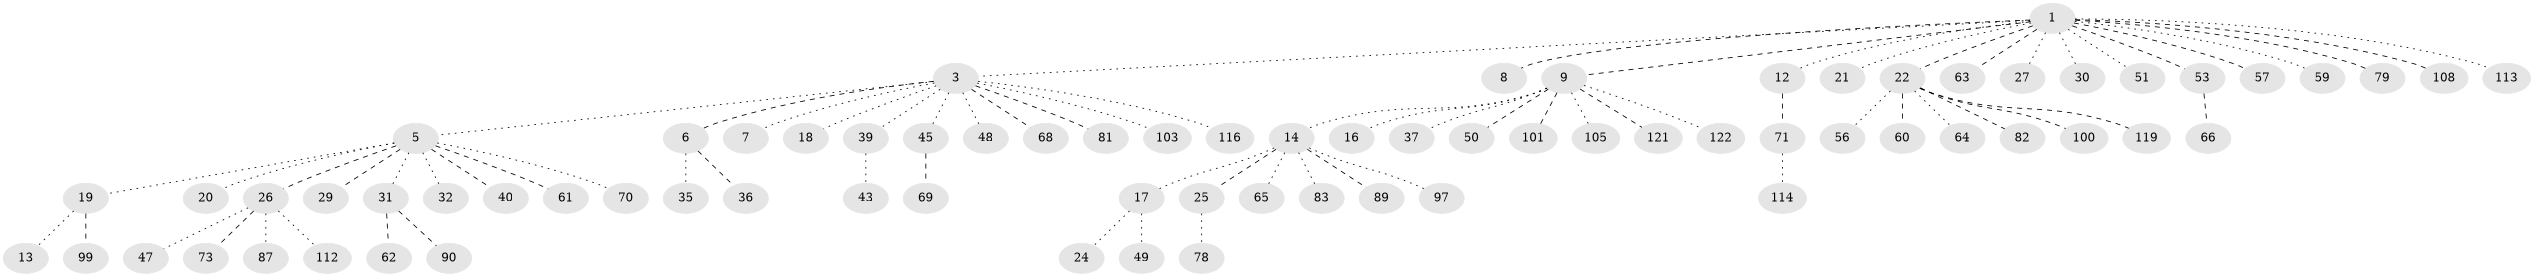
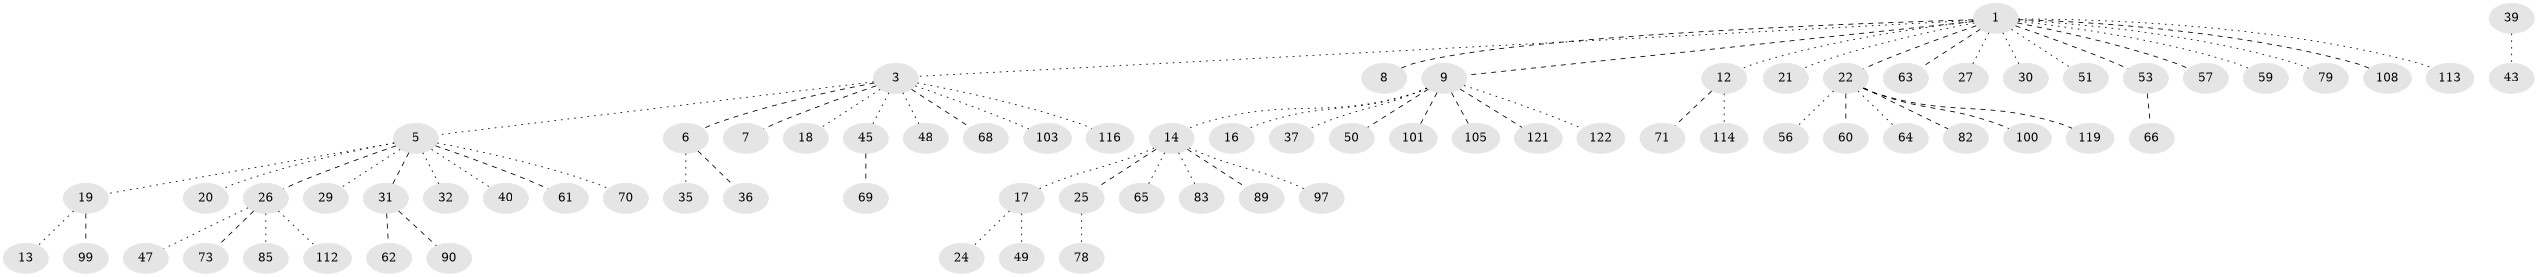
  graph {
    node [color=gray90 style=filled]
    edge [style=dotted]
    1 [super="+2"]
    3 [super="+4"]
    8 [super="+58"]
    9 [super="+10"]
    12
    21 [super="+104"]
    22 [super="+54+46"]
    n8 [label=63]
    27
    30
    51 [super="+109"]
    53
    57 [super="+115+111+93+76"]
    59
    79
    108
    113
    5 [super="+28+106+42+63+41"]
    6 [super="+110+92+55+67+19+33"]
    7 [super="+124"]
    18
    39 [super="+72"]
    45
    48
    68
-   81 [super="+96+86+98"]
    103
    116
    14 [super="+95"]
    16
    37
    50
    101
    105
    121
    122
    71
    114
    56
    60
    64
    82 [super="+117"]
    100
    119 [super="+120"]
    66
    n46 [label=19]
    20
    26
    29
    31
    32
    40
    61
    70
    35
    36 [super="+91+38"]
    43
    69
    13 [super="+15"]
    99
    47
    73
-   85 [label=87]
+   85
    112
    62
    90
    17 [super="+44+34"]
    25
    65
    83
    89
    97
    24
    49
    78
    1 -- 3
    1 -- 8 [style=dashed]
    1 -- 9 [style=dashed]
    1 -- 12
    1 -- 21
    1 -- 22 [style=dashed]
    1 -- n8 [style=dashed]
    1 -- 27
    1 -- 30
    1 -- 51
    1 -- 53 [style=dashed]
    1 -- 57 [style=dashed]
    1 -- 59
-   1 -- 79 [style=dashed]
+   1 -- 79
    1 -- 108 [style=dashed]
    1 -- 113
    3 -- 5
    3 -- 6 [style=dashed]
-   3 -- 7
+   3 -- 7 [style=dashed]
    3 -- 18
-   3 -- 39
    3 -- 45
    3 -- 48
    3 -- 68 [style=dashed]
-   3 -- 81 [style=dashed]
    3 -- 103
    3 -- 116
    9 -- 14
    9 -- 16
    9 -- 37
    9 -- 50 [style=dashed]
    9 -- 101 [style=dashed]
-   9 -- 105
+   9 -- 105 [style=dashed]
    9 -- 121 [style=dashed]
    9 -- 122
    12 -- 71 [style=dashed]
-   71 -- 114
+   12 -- 114
    22 -- 56
    22 -- 60 [style=dashed]
    22 -- 64
    22 -- 82 [style=dashed]
    22 -- 100 [style=dashed]
    22 -- 119 [style=dashed]
    53 -- 66 [style=dashed]
    5 -- n46
    5 -- 20
    5 -- 26 [style=dashed]
-   5 -- 29 [style=dashed]
-   5 -- 31
+   5 -- 29
+   5 -- 31 [style=dashed]
    5 -- 32
-   5 -- 40 [style=dashed]
+   5 -- 40
    5 -- 61 [style=dashed]
    5 -- 70
    6 -- 35
    6 -- 36 [style=dashed]
    39 -- 43
    45 -- 69 [style=dashed]
    14 -- 17
    14 -- 25 [style=dashed]
    14 -- 65
    14 -- 83
    14 -- 89 [style=dashed]
    14 -- 97
    n46 -- 13
    n46 -- 99 [style=dashed]
    26 -- 47
    26 -- 73 [style=dashed]
    26 -- 85
    26 -- 112
    31 -- 62 [style=dashed]
    31 -- 90 [style=dashed]
    17 -- 24
    17 -- 49
    25 -- 78
  }
